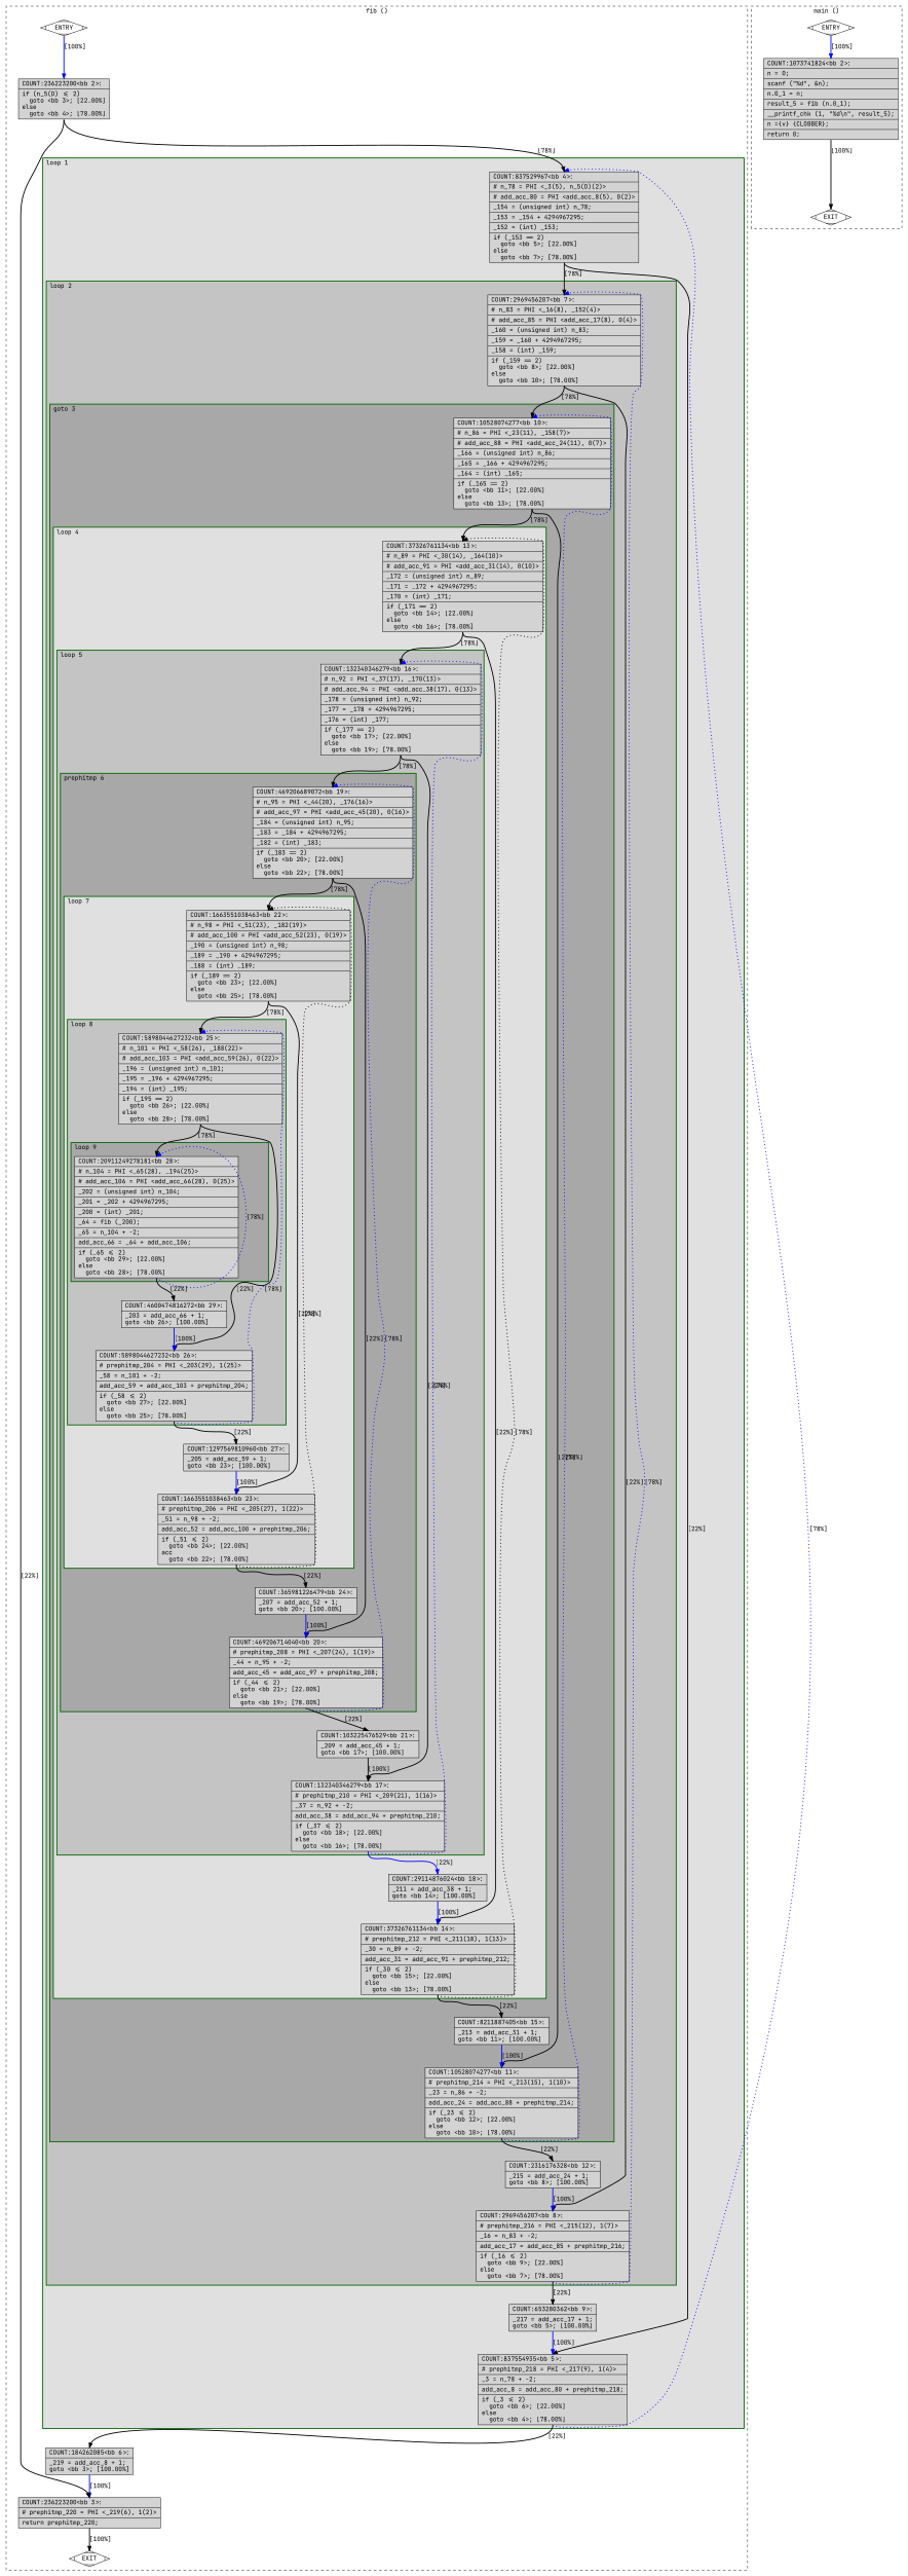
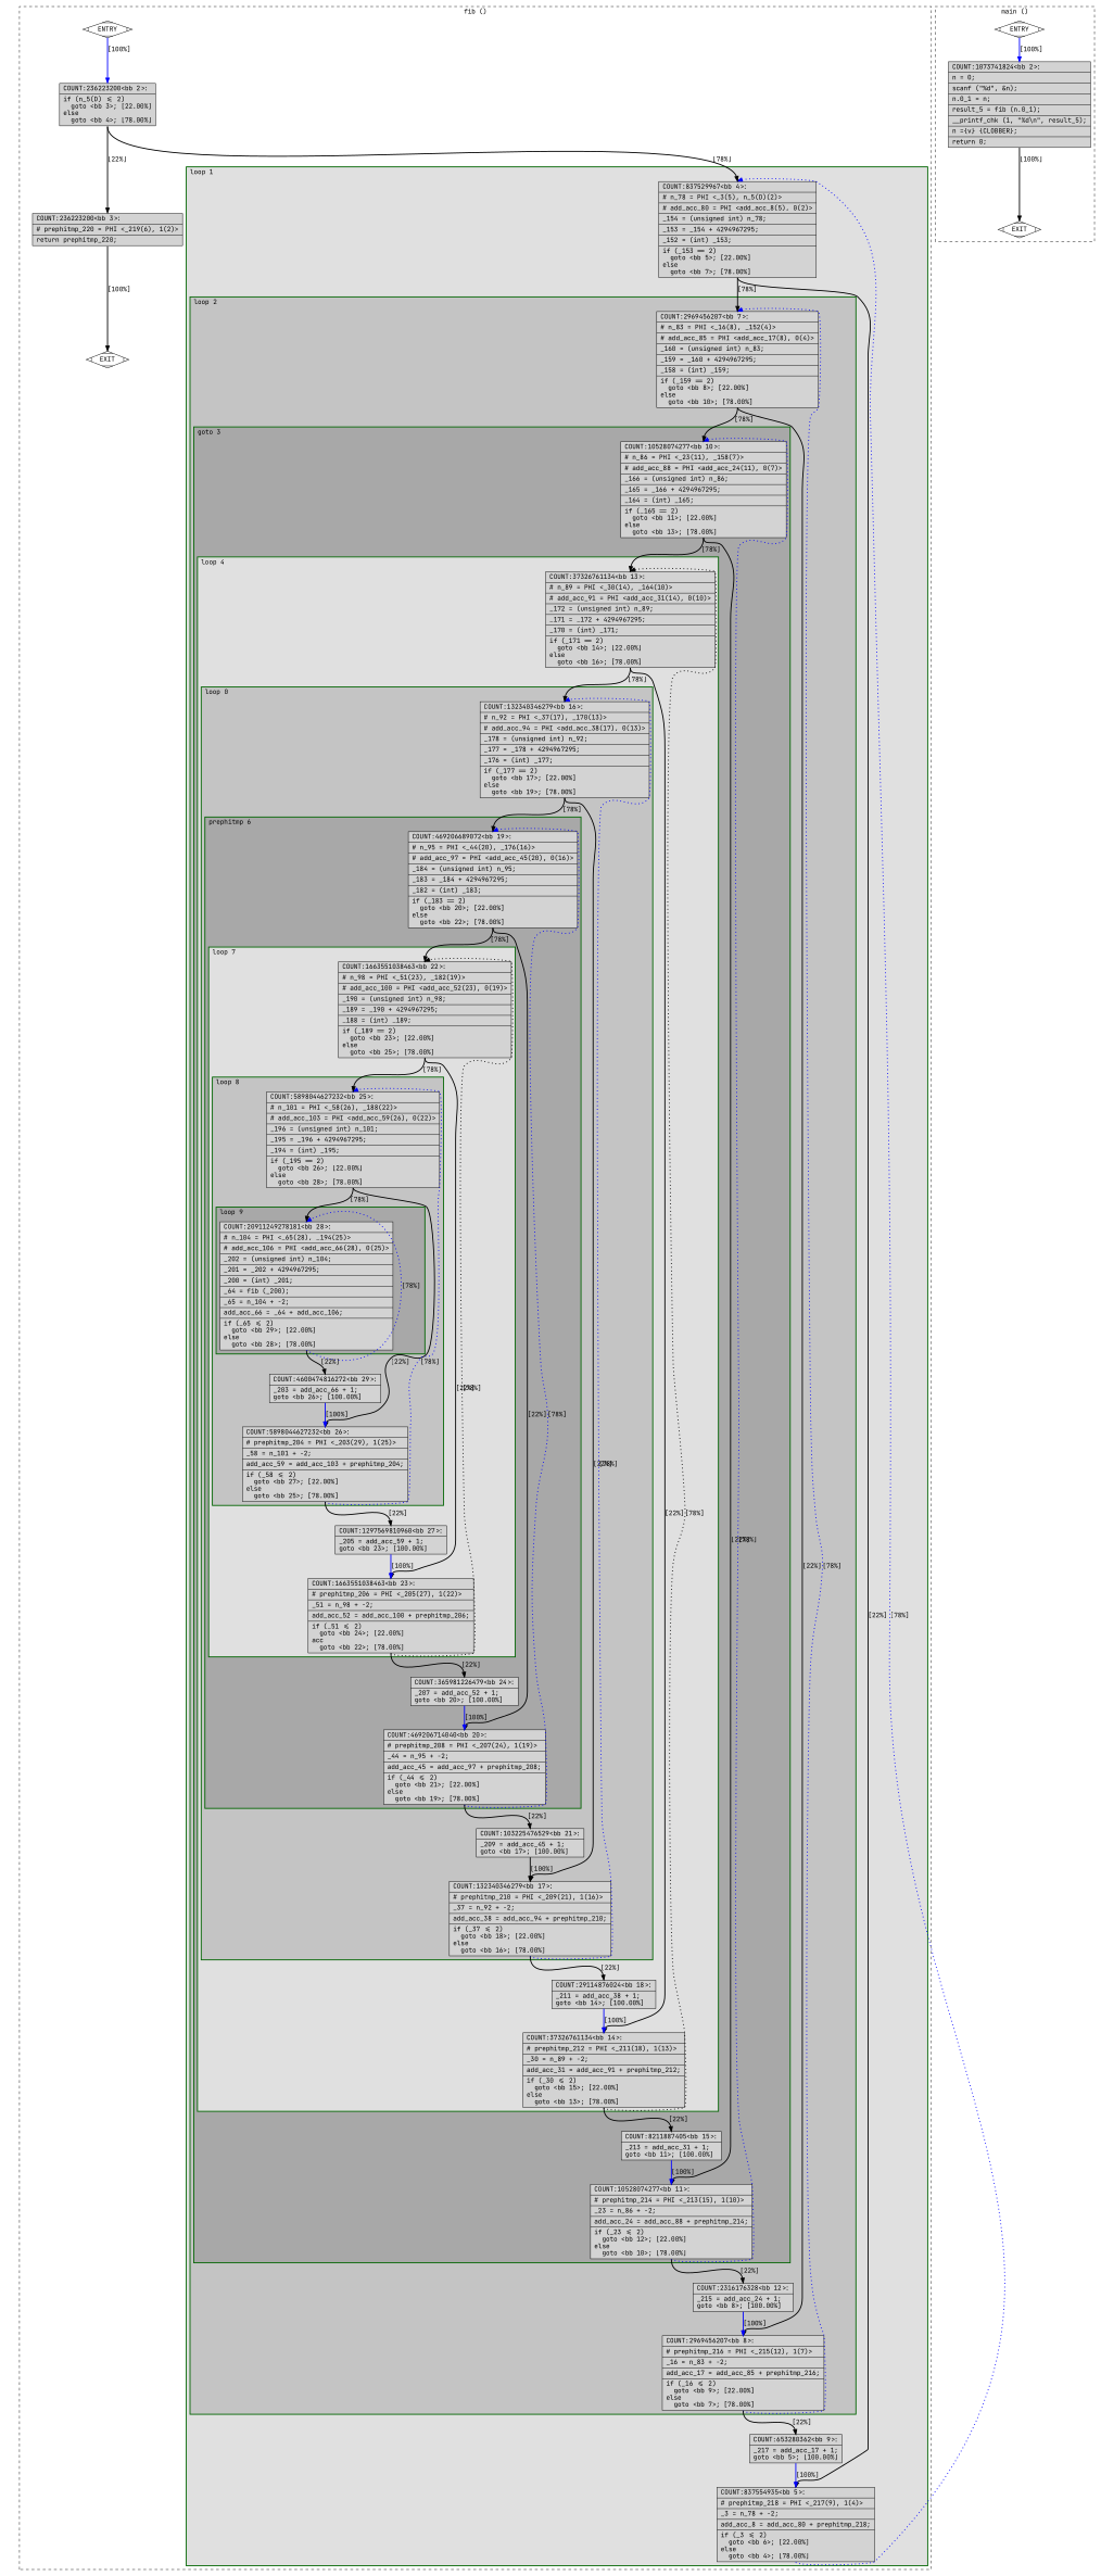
  digraph {
    fontname="JetBrains Mono"
    node [fillcolor=lightgrey fontname="JetBrains Mono" shape=record style=filled]
    edge [color=black constraint=true fontname="JetBrains Mono" headport=n style="solid,bold" tailport=s weight=10]
    n1 [label="{COUNT:20911249278181\<bb\ 28\>:\l|#\ n_104\ =\ PHI\ \<_65(28),\ _194(25)\>\l|#\ add_acc_106\ =\ PHI\ \<add_acc_66(28),\ 0(25)\>\l|_202\ =\ (unsigned\ int)\ n_104;\l|_201\ =\ _202\ +\ 4294967295;\l|_200\ =\ (int)\ _201;\l|_64\ =\ fib\ (_200);\l|_65\ =\ n_104\ +\ -2;\l|add_acc_66\ =\ _64\ +\ add_acc_106;\l|if\ (_65\ \<=\ 2)\l\ \ goto\ \<bb\ 29\>;\ [22.00%]\lelse\l\ \ goto\ \<bb\ 28\>;\ [78.00%]\l}"]
    n2 [label="{COUNT:5898044627232\<bb\ 25\>:\l|#\ n_101\ =\ PHI\ \<_58(26),\ _188(22)\>\l|#\ add_acc_103\ =\ PHI\ \<add_acc_59(26),\ 0(22)\>\l|_196\ =\ (unsigned\ int)\ n_101;\l|_195\ =\ _196\ +\ 4294967295;\l|_194\ =\ (int)\ _195;\l|if\ (_195\ ==\ 2)\l\ \ goto\ \<bb\ 26\>;\ [22.00%]\lelse\l\ \ goto\ \<bb\ 28\>;\ [78.00%]\l}"]
    n3 [label="{COUNT:5898044627232\<bb\ 26\>:\l|#\ prephitmp_204\ =\ PHI\ \<_203(29),\ 1(25)\>\l|_58\ =\ n_101\ +\ -2;\l|add_acc_59\ =\ add_acc_103\ +\ prephitmp_204;\l|if\ (_58\ \<=\ 2)\l\ \ goto\ \<bb\ 27\>;\ [22.00%]\lelse\l\ \ goto\ \<bb\ 25\>;\ [78.00%]\l}"]
    n4 [label="{COUNT:4600474816272\<bb\ 29\>:\l|_203\ =\ add_acc_66\ +\ 1;\lgoto\ \<bb\ 26\>;\ [100.00%]\l}"]
    n5 [label="{COUNT:1663551038463\<bb\ 22\>:\l|#\ n_98\ =\ PHI\ \<_51(23),\ _182(19)\>\l|#\ add_acc_100\ =\ PHI\ \<add_acc_52(23),\ 0(19)\>\l|_190\ =\ (unsigned\ int)\ n_98;\l|_189\ =\ _190\ +\ 4294967295;\l|_188\ =\ (int)\ _189;\l|if\ (_189\ ==\ 2)\l\ \ goto\ \<bb\ 23\>;\ [22.00%]\lelse\l\ \ goto\ \<bb\ 25\>;\ [78.00%]\l}"]
    n6 [label="{COUNT:1663551038463\<bb\ 23\>:\l|#\ prephitmp_206\ =\ PHI\ \<_205(27),\ 1(22)\>\l|_51\ =\ n_98\ +\ -2;\l|add_acc_52\ =\ add_acc_100\ +\ prephitmp_206;\l|if\ (_51\ \<=\ 2)\l\ \ goto\ \<bb\ 24\>;\ [22.00%]\lacc\l\ \ goto\ \<bb\ 22\>;\ [78.00%]\l}"]
    n7 [label="{COUNT:1297569810960\<bb\ 27\>:\l|_205\ =\ add_acc_59\ +\ 1;\lgoto\ \<bb\ 23\>;\ [100.00%]\l}"]
    n8 [label="{COUNT:469206689072\<bb\ 19\>:\l|#\ n_95\ =\ PHI\ \<_44(20),\ _176(16)\>\l|#\ add_acc_97\ =\ PHI\ \<add_acc_45(20),\ 0(16)\>\l|_184\ =\ (unsigned\ int)\ n_95;\l|_183\ =\ _184\ +\ 4294967295;\l|_182\ =\ (int)\ _183;\l|if\ (_183\ ==\ 2)\l\ \ goto\ \<bb\ 20\>;\ [22.00%]\lelse\l\ \ goto\ \<bb\ 22\>;\ [78.00%]\l}"]
    n9 [label="{COUNT:469206714040\<bb\ 20\>:\l|#\ prephitmp_208\ =\ PHI\ \<_207(24),\ 1(19)\>\l|_44\ =\ n_95\ +\ -2;\l|add_acc_45\ =\ add_acc_97\ +\ prephitmp_208;\l|if\ (_44\ \<=\ 2)\l\ \ goto\ \<bb\ 21\>;\ [22.00%]\lelse\l\ \ goto\ \<bb\ 19\>;\ [78.00%]\l}"]
    n10 [label="{COUNT:365981226479\<bb\ 24\>:\l|_207\ =\ add_acc_52\ +\ 1;\lgoto\ \<bb\ 20\>;\ [100.00%]\l}"]
    n11 [label="{COUNT:132340346279\<bb\ 16\>:\l|#\ n_92\ =\ PHI\ \<_37(17),\ _170(13)\>\l|#\ add_acc_94\ =\ PHI\ \<add_acc_38(17),\ 0(13)\>\l|_178\ =\ (unsigned\ int)\ n_92;\l|_177\ =\ _178\ +\ 4294967295;\l|_176\ =\ (int)\ _177;\l|if\ (_177\ ==\ 2)\l\ \ goto\ \<bb\ 17\>;\ [22.00%]\lelse\l\ \ goto\ \<bb\ 19\>;\ [78.00%]\l}"]
    n12 [label="{COUNT:132340346279\<bb\ 17\>:\l|#\ prephitmp_210\ =\ PHI\ \<_209(21),\ 1(16)\>\l|_37\ =\ n_92\ +\ -2;\l|add_acc_38\ =\ add_acc_94\ +\ prephitmp_210;\l|if\ (_37\ \<=\ 2)\l\ \ goto\ \<bb\ 18\>;\ [22.00%]\lelse\l\ \ goto\ \<bb\ 16\>;\ [78.00%]\l}"]
    n13 [label="{COUNT:103225476529\<bb\ 21\>:\l|_209\ =\ add_acc_45\ +\ 1;\lgoto\ \<bb\ 17\>;\ [100.00%]\l}"]
    n14 [label="{COUNT:37326761134\<bb\ 13\>:\l|#\ n_89\ =\ PHI\ \<_30(14),\ _164(10)\>\l|#\ add_acc_91\ =\ PHI\ \<add_acc_31(14),\ 0(10)\>\l|_172\ =\ (unsigned\ int)\ n_89;\l|_171\ =\ _172\ +\ 4294967295;\l|_170\ =\ (int)\ _171;\l|if\ (_171\ ==\ 2)\l\ \ goto\ \<bb\ 14\>;\ [22.00%]\lelse\l\ \ goto\ \<bb\ 16\>;\ [78.00%]\l}"]
    n15 [label="{COUNT:37326761134\<bb\ 14\>:\l|#\ prephitmp_212\ =\ PHI\ \<_211(18),\ 1(13)\>\l|_30\ =\ n_89\ +\ -2;\l|add_acc_31\ =\ add_acc_91\ +\ prephitmp_212;\l|if\ (_30\ \<=\ 2)\l\ \ goto\ \<bb\ 15\>;\ [22.00%]\lelse\l\ \ goto\ \<bb\ 13\>;\ [78.00%]\l}"]
    n16 [label="{COUNT:29114876024\<bb\ 18\>:\l|_211\ =\ add_acc_38\ +\ 1;\lgoto\ \<bb\ 14\>;\ [100.00%]\l}"]
    n17 [label="{COUNT:10528074277\<bb\ 10\>:\l|#\ n_86\ =\ PHI\ \<_23(11),\ _158(7)\>\l|#\ add_acc_88\ =\ PHI\ \<add_acc_24(11),\ 0(7)\>\l|_166\ =\ (unsigned\ int)\ n_86;\l|_165\ =\ _166\ +\ 4294967295;\l|_164\ =\ (int)\ _165;\l|if\ (_165\ ==\ 2)\l\ \ goto\ \<bb\ 11\>;\ [22.00%]\lelse\l\ \ goto\ \<bb\ 13\>;\ [78.00%]\l}"]
    n18 [label="{COUNT:10528074277\<bb\ 11\>:\l|#\ prephitmp_214\ =\ PHI\ \<_213(15),\ 1(10)\>\l|_23\ =\ n_86\ +\ -2;\l|add_acc_24\ =\ add_acc_88\ +\ prephitmp_214;\l|if\ (_23\ \<=\ 2)\l\ \ goto\ \<bb\ 12\>;\ [22.00%]\lelse\l\ \ goto\ \<bb\ 10\>;\ [78.00%]\l}"]
    n19 [label="{COUNT:8211887405\<bb\ 15\>:\l|_213\ =\ add_acc_31\ +\ 1;\lgoto\ \<bb\ 11\>;\ [100.00%]\l}"]
    n20 [label="{COUNT:2969456207\<bb\ 7\>:\l|#\ n_83\ =\ PHI\ \<_16(8),\ _152(4)\>\l|#\ add_acc_85\ =\ PHI\ \<add_acc_17(8),\ 0(4)\>\l|_160\ =\ (unsigned\ int)\ n_83;\l|_159\ =\ _160\ +\ 4294967295;\l|_158\ =\ (int)\ _159;\l|if\ (_159\ ==\ 2)\l\ \ goto\ \<bb\ 8\>;\ [22.00%]\lelse\l\ \ goto\ \<bb\ 10\>;\ [78.00%]\l}"]
    n21 [label="{COUNT:2969456207\<bb\ 8\>:\l|#\ prephitmp_216\ =\ PHI\ \<_215(12),\ 1(7)\>\l|_16\ =\ n_83\ +\ -2;\l|add_acc_17\ =\ add_acc_85\ +\ prephitmp_216;\l|if\ (_16\ \<=\ 2)\l\ \ goto\ \<bb\ 9\>;\ [22.00%]\lelse\l\ \ goto\ \<bb\ 7\>;\ [78.00%]\l}"]
    n22 [label="{COUNT:2316176328\<bb\ 12\>:\l|_215\ =\ add_acc_24\ +\ 1;\lgoto\ \<bb\ 8\>;\ [100.00%]\l}"]
    n23 [label="{COUNT:837529967\<bb\ 4\>:\l|#\ n_78\ =\ PHI\ \<_3(5),\ n_5(D)(2)\>\l|#\ add_acc_80\ =\ PHI\ \<add_acc_8(5),\ 0(2)\>\l|_154\ =\ (unsigned\ int)\ n_78;\l|_153\ =\ _154\ +\ 4294967295;\l|_152\ =\ (int)\ _153;\l|if\ (_153\ ==\ 2)\l\ \ goto\ \<bb\ 5\>;\ [22.00%]\lelse\l\ \ goto\ \<bb\ 7\>;\ [78.00%]\l}"]
    n24 [label="{COUNT:837554935\<bb\ 5\>:\l|#\ prephitmp_218\ =\ PHI\ \<_217(9),\ 1(4)\>\l|_3\ =\ n_78\ +\ -2;\l|add_acc_8\ =\ add_acc_80\ +\ prephitmp_218;\l|if\ (_3\ \<=\ 2)\l\ \ goto\ \<bb\ 6\>;\ [22.00%]\lelse\l\ \ goto\ \<bb\ 4\>;\ [78.00%]\l}"]
    n25 [label="{COUNT:653280362\<bb\ 9\>:\l|_217\ =\ add_acc_17\ +\ 1;\lgoto\ \<bb\ 5\>;\ [100.00%]\l}"]
-   n26 [label="{COUNT:184262085\<bb\ 6\>:\l|_219\ =\ add_acc_8\ +\ 1;\lgoto\ \<bb\ 3\>;\ [100.00%]\l}"]
    n27 [fillcolor=white label=ENTRY shape=Mdiamond]
    n28 [fillcolor=white label=EXIT shape=Mdiamond]
    n29 [label="{COUNT:236223200\<bb\ 2\>:\l|if\ (n_5(D)\ \<=\ 2)\l\ \ goto\ \<bb\ 3\>;\ [22.00%]\lelse\l\ \ goto\ \<bb\ 4\>;\ [78.00%]\l}"]
    n30 [label="{COUNT:236223200\<bb\ 3\>:\l|#\ prephitmp_220\ =\ PHI\ \<_219(6),\ 1(2)\>\l|return\ prephitmp_220;\l}"]
    n31 [fillcolor=white label=ENTRY shape=Mdiamond]
    n32 [fillcolor=white label=EXIT shape=Mdiamond]
    n33 [label="{COUNT:1073741824\<bb\ 2\>:\l|n\ =\ 0;\l|scanf\ (\"%d\",\ &n);\l|n.0_1\ =\ n;\l|result_5\ =\ fib\ (n.0_1);\l|__printf_chk\ (1,\ \"%d\\n\",\ result_5);\l|n\ =\{v\}\ \{CLOBBER\};\l|return\ 0;\l}"]
    subgraph cluster_1 {
      color=black
      label="fib ()"
      style=dashed
-     n26
      n27
      n28
      n29
      n30
      subgraph cluster_2 {
        color=darkgreen
        fillcolor=grey88
        label="loop 1"
        labeljust=l
        penwidth=2
        style=filled
        n23
        n24
        n25
        subgraph cluster_3 {
          color=darkgreen
          fillcolor=grey77
          label="loop 2"
          labeljust=l
          penwidth=2
          style=filled
          n20
          n21
          n22
          subgraph cluster_4 {
            color=darkgreen
            fillcolor=grey66
            label="goto 3"
            labeljust=l
            penwidth=2
            style=filled
            n17
            n18
            n19
            subgraph cluster_5 {
              color=darkgreen
              fillcolor=grey88
              label="loop 4"
              labeljust=l
              penwidth=2
              style=filled
              n14
              n15
              n16
              subgraph cluster_6 {
                color=darkgreen
                fillcolor=grey77
-               label="loop 5"
+               label="loop 0"
                labeljust=l
                penwidth=2
                style=filled
                n11
                n12
                n13
                subgraph cluster_7 {
                  color=darkgreen
                  fillcolor=grey66
                  label="prephitmp 6"
                  labeljust=l
                  penwidth=2
                  style=filled
                  n8
                  n9
                  n10
                  subgraph cluster_8 {
                    color=darkgreen
                    fillcolor=grey88
                    label="loop 7"
                    labeljust=l
                    penwidth=2
                    style=filled
                    n5
                    n6
                    n7
                    subgraph cluster_9 {
                      color=darkgreen
                      fillcolor=grey77
                      label="loop 8"
                      labeljust=l
                      penwidth=2
                      style=filled
                      n2
                      n3
                      n4
                      subgraph cluster_10 {
                        color=darkgreen
                        fillcolor=grey66
                        label="loop 9"
                        labeljust=l
                        penwidth=2
                        style=filled
                        n1
                      }
                    }
                  }
                }
              }
            }
          }
        }
      }
    }
    subgraph cluster_11 {
      color=black
      label="main ()"
      style=dashed
      n31
      n32
      n33
    }
    n1 -> n1 [color=blue constraint=false label="[78%]" style="dotted,bold"]
    n1 -> n4 [label="[22%]"]
    n2 -> n1 [label="[78%]"]
    n2 -> n3 [label="[22%]"]
    n3 -> n2 [color=blue constraint=false label="[78%]" style="dotted,bold"]
    n3 -> n7 [label="[22%]"]
    n4 -> n3 [color=blue label="[100%]" weight=100]
    n5 -> n2 [label="[78%]"]
    n5 -> n6 [label="[22%]"]
    n6 -> n5 [constraint=false label="[78%]" style="dotted,bold"]
    n6 -> n10 [label="[22%]"]
    n7 -> n6 [color=blue label="[100%]" weight=100]
    n8 -> n5 [label="[78%]"]
    n8 -> n9 [label="[22%]"]
    n9 -> n8 [color=blue constraint=false label="[78%]" style="dotted,bold"]
    n9 -> n13 [label="[22%]"]
    n10 -> n9 [color=blue label="[100%]" weight=100]
    n11 -> n8 [label="[78%]"]
    n11 -> n12 [label="[22%]"]
    n12 -> n11 [color=blue constraint=false label="[78%]" style="dotted,bold"]
-   n12 -> n16 [color=blue label="[22%]"]
+   n12 -> n16 [label="[22%]"]
    n13 -> n12 [label="[100%]" weight=100]
    n14 -> n11 [label="[78%]"]
    n14 -> n15 [label="[22%]"]
    n15 -> n14 [constraint=false label="[78%]" style="dotted,bold"]
    n15 -> n19 [label="[22%]"]
    n16 -> n15 [color=blue label="[100%]" weight=100]
    n17 -> n14 [label="[78%]"]
    n17 -> n18 [label="[22%]"]
    n18 -> n17 [color=blue constraint=false label="[78%]" style="dotted,bold"]
    n18 -> n22 [label="[22%]"]
    n19 -> n18 [color=blue label="[100%]" weight=100]
    n20 -> n17 [label="[78%]"]
    n20 -> n21 [label="[22%]"]
    n21 -> n20 [color=blue constraint=false label="[78%]" style="dotted,bold"]
    n21 -> n25 [label="[22%]"]
    n22 -> n21 [color=blue label="[100%]" weight=100]
    n23 -> n20 [label="[78%]"]
    n23 -> n24 [label="[22%]"]
    n24 -> n23 [color=blue constraint=false label="[78%]" style="dotted,bold"]
-   n24 -> n26 [label="[22%]"]
    n25 -> n24 [color=blue label="[100%]" weight=100]
-   n26 -> n30 [color=blue label="[100%]" weight=100]
    n27 -> n28 [style=invis color="" weight=""]
    n27 -> n29 [color=blue label="[100%]" weight=100]
    n29 -> n23 [label="[78%]"]
    n29 -> n30 [label="[22%]"]
    n30 -> n28 [label="[100%]"]
    n31 -> n32 [style=invis color="" weight=""]
    n31 -> n33 [color=blue label="[100%]" weight=100]
    n33 -> n32 [label="[100%]"]
  }
